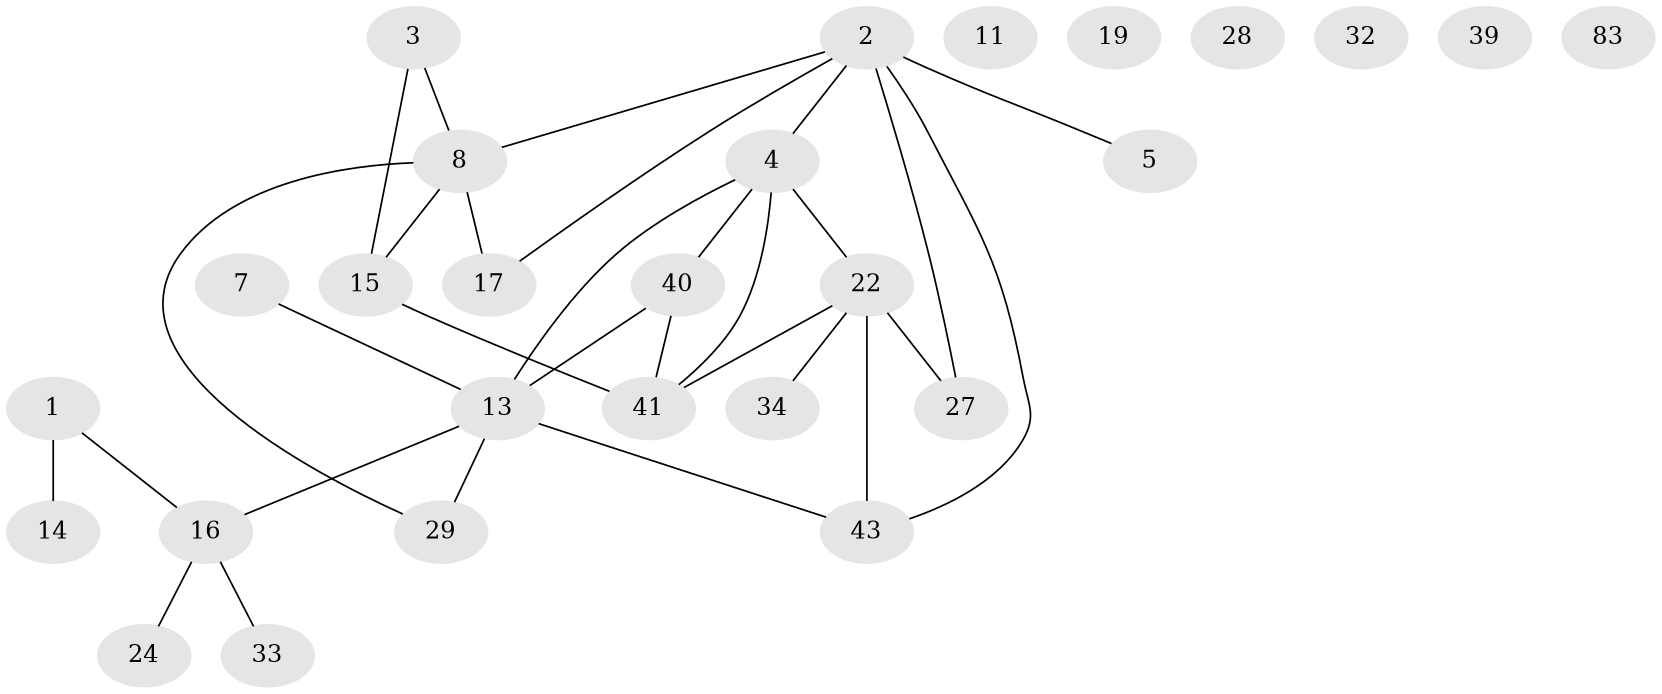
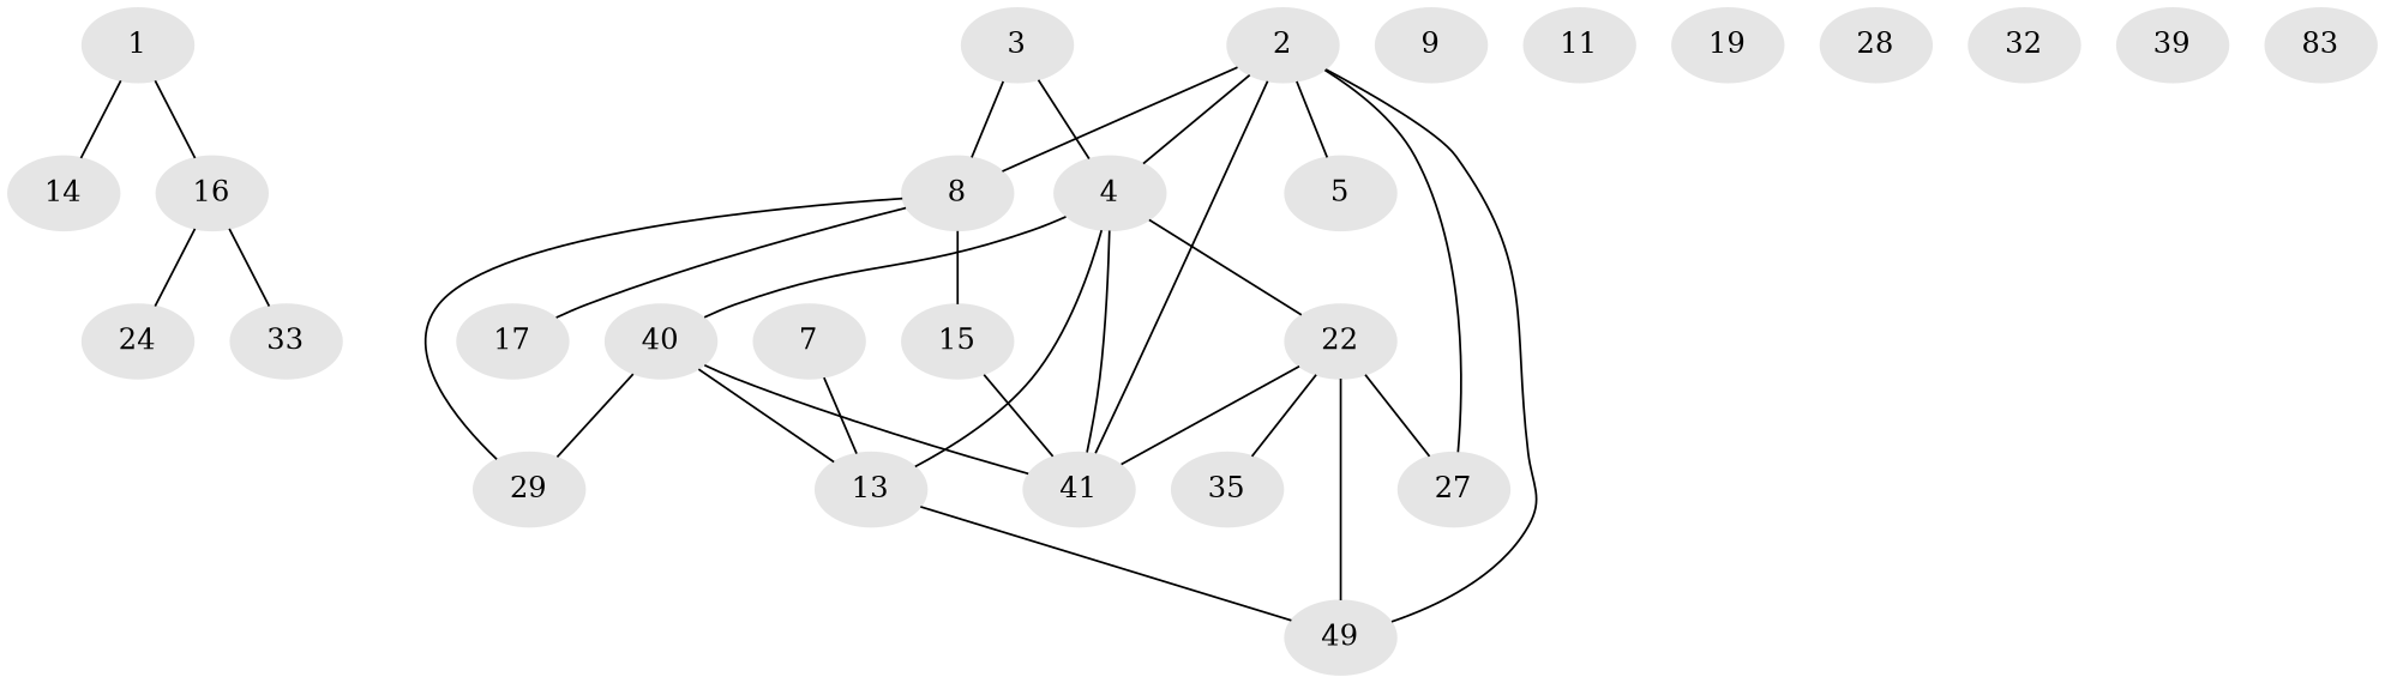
  graph {
    node [color=gray90 style=filled]
    1 [super="+20+23"]
    14 [super="+26"]
    16 [super="+54+62+45"]
    24
    33
    2 [super="+53+30"]
    4 [super="+40+6"]
    5 [super="+51"]
    8 [super="+12"]
    27
    41 [super="+52+48"]
-   49 [super="+50" label=43]
+   49 [super="+50"]
    n13 [label=40 super="+58"]
    13 [super="+43"]
    22 [super="+25"]
    17
    15 [super="+21"]
    29 [super="+35"]
    3 [super="+60+37+47+46"]
-   34
+   34 [label=35]
    7
+   9
    11
    19
    28 [super="+36"]
    32
    39
    n28 [label=83]
    1 -- 14
    1 -- 16
    16 -- 24
    16 -- 33
    2 -- 4
    2 -- 5
    2 -- 8
    2 -- 27
-   2 -- 17
+   2 -- 41
    2 -- 49
    4 -- 41
    4 -- n13
    4 -- 13
    4 -- 22
    8 -- 17
    8 -- 15
    8 -- 29
    n13 -- 41
    n13 -- 13
-   13 -- 29
-   13 -- 16
+   n13 -- 29
    13 -- 49
    22 -- 27
    22 -- 41 [weight=2]
    22 -- 49
    22 -- 34
    15 -- 41
-   3 -- 15
+   3 -- 4
    3 -- 8
    7 -- 13
  }
